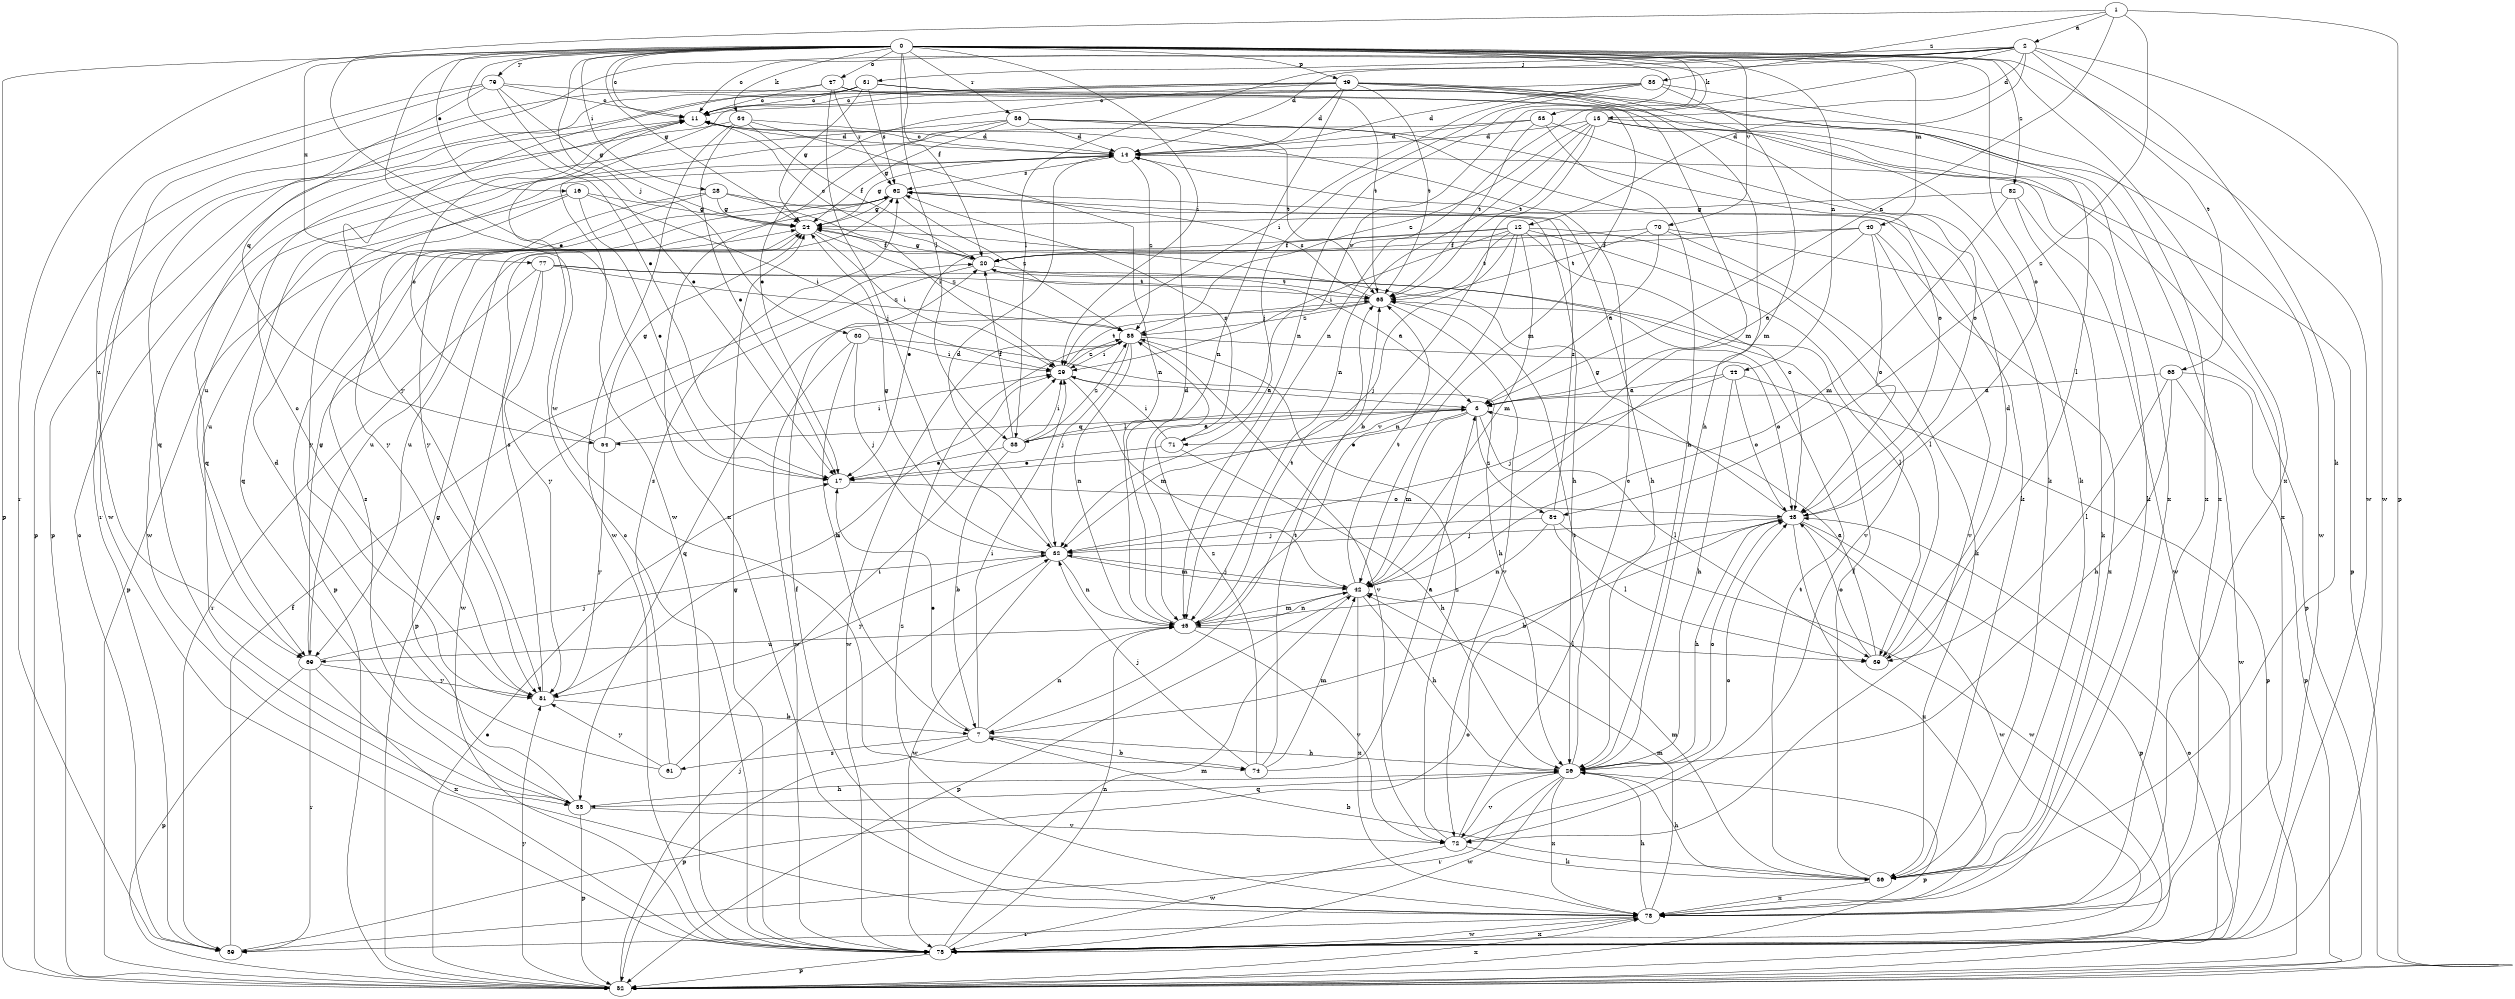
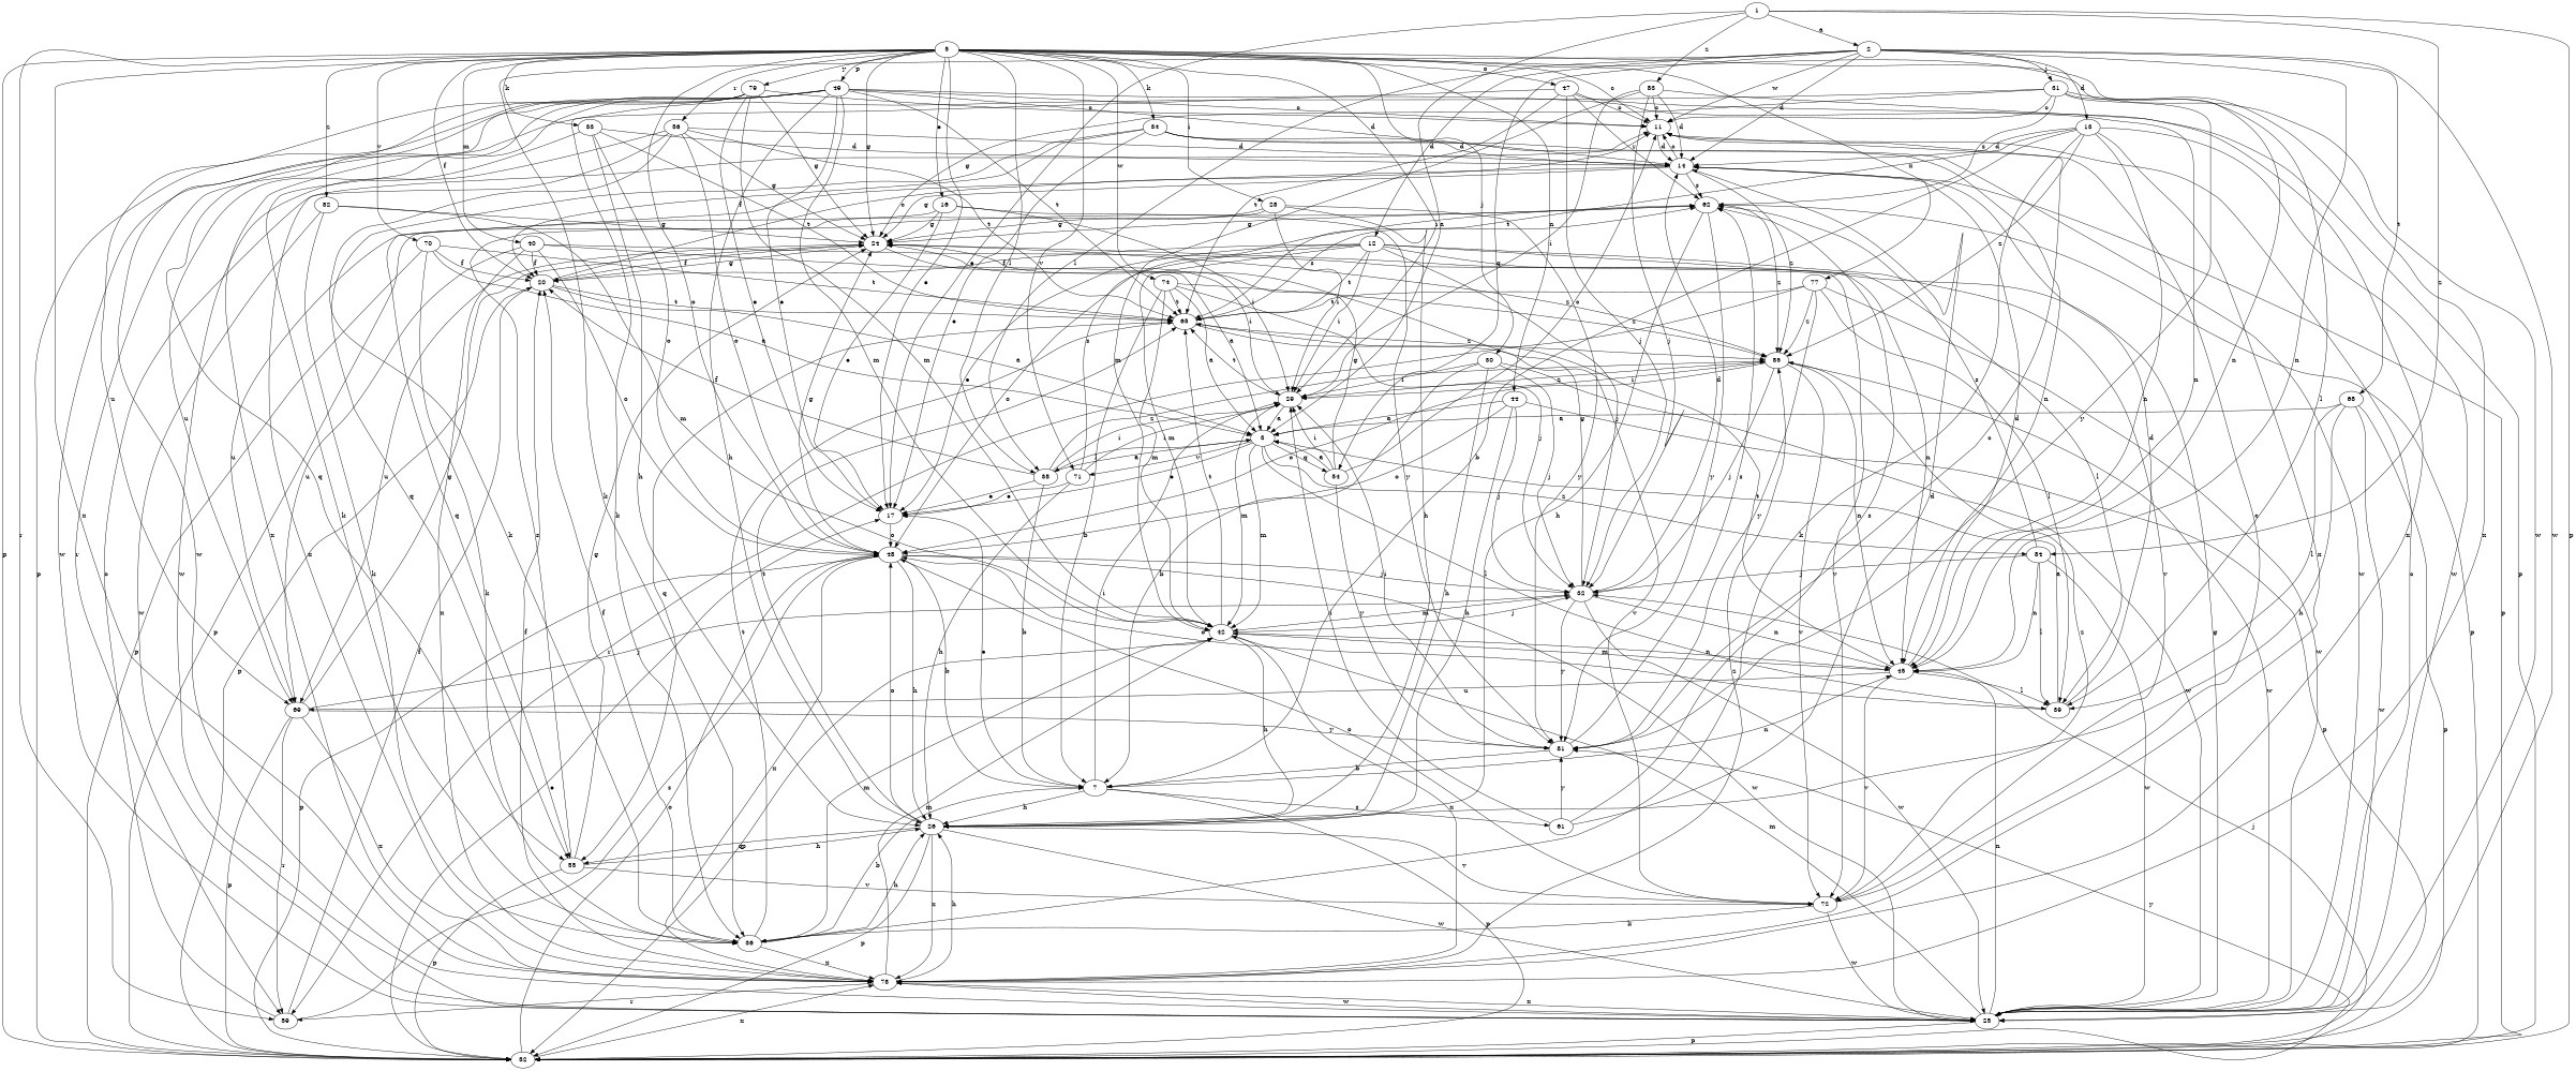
  strict digraph {
-   0
+   0 [label=5]
    11
    16
    17
    20
    24
    28
    29
    30
    33
    34
    38
    40
    44
    45
    47
    48
    49
    52
    56
    59
    70
    71
    74
-   75
+   75 [label=25]
    77
    78
    79
    82
    14
    69
    81
    3
    65
    85
    26
    42
    7
    32
    55
    72
    39
    36
    62
    1
    2
    83
    84
    12
    13
    31
    54
    n53 [label=68]
    61
    0 -> 11 [label=c]
    0 -> 16 [label=e]
    0 -> 17 [label=e]
    0 -> 20 [label=f]
    0 -> 24 [label=g]
    0 -> 28 [label=i]
    0 -> 29 [label=i]
    0 -> 30 [label=j]
    0 -> 33 [label=k]
    0 -> 34 [label=k]
    0 -> 38 [label=l]
    0 -> 40 [label=m]
    0 -> 44 [label=n]
    0 -> 45 [label=n]
    0 -> 47 [label=o]
    0 -> 48 [label=o]
    0 -> 49 [label=p]
    0 -> 52 [label=p]
    0 -> 56 [label=r]
    0 -> 59 [label=r]
    0 -> 70 [label=v]
    0 -> 71 [label=v]
    0 -> 74 [label=w]
    0 -> 75 [label=w]
    0 -> 77 [label=x]
    0 -> 78 [label=x]
    0 -> 79 [label=y]
    0 -> 82 [label=z]
    11 -> 14 [label=d]
    16 -> 17 [label=e]
    16 -> 24 [label=g]
    16 -> 29 [label=i]
    16 -> 69 [label=u]
    16 -> 81 [label=y]
    17 -> 48 [label=o]
    20 -> 11 [label=c]
    20 -> 24 [label=g]
    20 -> 52 [label=p]
    20 -> 3 [label=a]
    20 -> 65 [label=t]
    24 -> 20 [label=f]
    24 -> 29 [label=i]
    24 -> 69 [label=u]
    24 -> 85 [label=z]
    28 -> 24 [label=g]
    28 -> 29 [label=i]
    28 -> 52 [label=p]
    28 -> 81 [label=y]
    28 -> 26 [label=h]
    29 -> 3 [label=a]
    29 -> 65 [label=t]
    29 -> 85 [label=z]
    29 -> 42 [label=m]
    30 -> 29 [label=i]
    30 -> 75 [label=w]
    30 -> 26 [label=h]
    30 -> 7 [label=b]
    30 -> 32 [label=j]
    33 -> 48 [label=o]
    33 -> 14 [label=d]
    33 -> 69 [label=u]
    33 -> 65 [label=t]
    33 -> 26 [label=h]
    34 -> 17 [label=e]
    34 -> 20 [label=f]
    34 -> 45 [label=n]
    34 -> 75 [label=w]
    34 -> 14 [label=d]
    34 -> 55 [label=q]
    38 -> 17 [label=e]
    38 -> 20 [label=f]
    38 -> 29 [label=i]
    38 -> 3 [label=a]
    38 -> 85 [label=z]
    38 -> 7 [label=b]
    40 -> 20 [label=f]
    40 -> 48 [label=o]
    40 -> 78 [label=x]
    40 -> 69 [label=u]
    40 -> 3 [label=a]
    40 -> 72 [label=v]
    44 -> 48 [label=o]
    44 -> 52 [label=p]
    44 -> 3 [label=a]
    44 -> 26 [label=h]
    44 -> 32 [label=j]
    45 -> 14 [label=d]
    45 -> 69 [label=u]
    45 -> 65 [label=t]
    45 -> 42 [label=m]
    45 -> 72 [label=v]
    45 -> 39 [label=l]
    47 -> 11 [label=c]
    47 -> 52 [label=p]
    47 -> 65 [label=t]
    47 -> 32 [label=j]
    47 -> 36 [label=k]
    47 -> 62 [label=r]
    48 -> 24 [label=g]
    48 -> 52 [label=p]
    48 -> 75 [label=w]
    48 -> 78 [label=x]
    48 -> 26 [label=h]
    48 -> 7 [label=b]
    48 -> 32 [label=j]
    49 -> 11 [label=c]
    49 -> 17 [label=e]
    49 -> 45 [label=n]
    49 -> 52 [label=p]
    49 -> 75 [label=w]
    49 -> 78 [label=x]
    49 -> 14 [label=d]
    49 -> 65 [label=t]
    49 -> 26 [label=h]
    49 -> 42 [label=m]
    49 -> 36 [label=k]
    52 -> 17 [label=e]
    52 -> 48 [label=o]
    52 -> 78 [label=x]
    52 -> 81 [label=y]
    52 -> 32 [label=j]
    56 -> 24 [label=g]
    56 -> 48 [label=o]
    56 -> 75 [label=w]
    56 -> 78 [label=x]
    56 -> 14 [label=d]
    56 -> 65 [label=t]
    56 -> 36 [label=k]
    59 -> 11 [label=c]
    59 -> 20 [label=f]
-   59 -> 48 [label=o]
+   59 -> 48 [label=s]
    70 -> 20 [label=f]
    70 -> 52 [label=p]
    70 -> 3 [label=a]
    70 -> 65 [label=t]
    70 -> 36 [label=k]
    71 -> 17 [label=e]
    71 -> 29 [label=i]
    71 -> 26 [label=h]
    71 -> 62 [label=s]
    74 -> 3 [label=a]
    74 -> 65 [label=t]
    74 -> 85 [label=z]
    74 -> 42 [label=m]
-   7 -> 74 [label=b]
+   74 -> 7 [label=b]
    74 -> 32 [label=j]
    75 -> 11 [label=c]
    75 -> 24 [label=g]
    75 -> 45 [label=n]
    75 -> 52 [label=p]
    75 -> 78 [label=x]
    75 -> 42 [label=m]
    77 -> 59 [label=r]
    77 -> 75 [label=w]
    77 -> 81 [label=y]
    77 -> 65 [label=t]
    77 -> 85 [label=z]
    77 -> 39 [label=l]
    78 -> 20 [label=f]
    78 -> 59 [label=r]
    78 -> 75 [label=w]
    78 -> 85 [label=z]
    78 -> 26 [label=h]
    78 -> 42 [label=m]
    79 -> 11 [label=c]
    79 -> 17 [label=e]
    79 -> 24 [label=g]
    79 -> 75 [label=w]
    79 -> 69 [label=u]
    79 -> 42 [label=m]
    79 -> 55 [label=q]
    82 -> 24 [label=g]
    82 -> 75 [label=w]
    82 -> 42 [label=m]
    82 -> 36 [label=k]
    14 -> 11 [label=c]
    14 -> 24 [label=g]
    14 -> 52 [label=p]
    14 -> 85 [label=z]
    14 -> 55 [label=q]
    14 -> 62 [label=s]
    69 -> 24 [label=g]
    69 -> 52 [label=p]
    69 -> 59 [label=r]
    69 -> 78 [label=x]
    69 -> 81 [label=y]
    69 -> 32 [label=j]
    81 -> 11 [label=c]
    81 -> 29 [label=i]
    81 -> 7 [label=b]
    81 -> 62 [label=s]
    3 -> 17 [label=e]
    3 -> 38 [label=l]
    3 -> 71 [label=v]
    3 -> 42 [label=m]
    3 -> 39 [label=l]
    3 -> 84 [label=z]
    3 -> 54 [label=q]
    65 -> 85 [label=z]
    65 -> 55 [label=q]
    65 -> 72 [label=v]
    65 -> 62 [label=s]
    85 -> 29 [label=i]
    85 -> 45 [label=n]
    85 -> 48 [label=o]
    85 -> 75 [label=w]
    85 -> 32 [label=j]
    85 -> 72 [label=v]
    26 -> 48 [label=o]
    26 -> 52 [label=p]
-   26 -> 59 [label=r]
    26 -> 75 [label=w]
    26 -> 78 [label=x]
    26 -> 65 [label=t]
    26 -> 55 [label=q]
    26 -> 72 [label=v]
    42 -> 45 [label=n]
    42 -> 52 [label=p]
    42 -> 78 [label=x]
    42 -> 65 [label=t]
    42 -> 26 [label=h]
    42 -> 32 [label=j]
    7 -> 17 [label=e]
    7 -> 29 [label=i]
    7 -> 45 [label=n]
    7 -> 52 [label=p]
    7 -> 26 [label=h]
    7 -> 61 [label=s]
    32 -> 24 [label=g]
    32 -> 45 [label=n]
    32 -> 75 [label=w]
    32 -> 14 [label=d]
    32 -> 81 [label=y]
    32 -> 42 [label=m]
    55 -> 24 [label=g]
    55 -> 52 [label=p]
    55 -> 26 [label=h]
    55 -> 72 [label=v]
    55 -> 62 [label=s]
    72 -> 11 [label=c]
    72 -> 48 [label=o]
    72 -> 75 [label=w]
    72 -> 85 [label=z]
    72 -> 36 [label=k]
    39 -> 48 [label=o]
    39 -> 14 [label=d]
    39 -> 3 [label=a]
    36 -> 20 [label=f]
    36 -> 78 [label=x]
    36 -> 65 [label=t]
    36 -> 26 [label=h]
    36 -> 42 [label=m]
    36 -> 7 [label=b]
    62 -> 24 [label=g]
    62 -> 52 [label=p]
    62 -> 81 [label=y]
    62 -> 85 [label=z]
    62 -> 26 [label=h]
    1 -> 17 [label=e]
    1 -> 52 [label=p]
    1 -> 3 [label=a]
    1 -> 2 [label=a]
    1 -> 83 [label=z]
    1 -> 84 [label=z]
-   2 -> 11 [label=c]
+   2 -> 11 [label=w]
    2 -> 38 [label=l]
    2 -> 45 [label=n]
    2 -> 75 [label=w]
    2 -> 14 [label=d]
    2 -> 36 [label=k]
    2 -> 12 [label=d]
    2 -> 13 [label=d]
    2 -> 31 [label=j]
    2 -> 54 [label=q]
    2 -> n53 [label=t]
    83 -> 11 [label=c]
    83 -> 29 [label=i]
    83 -> 78 [label=x]
    83 -> 14 [label=d]
    83 -> 42 [label=m]
    83 -> 32 [label=j]
    84 -> 45 [label=n]
    84 -> 75 [label=w]
    84 -> 32 [label=j]
    84 -> 39 [label=l]
    84 -> 62 [label=s]
    12 -> 17 [label=e]
    12 -> 20 [label=f]
    12 -> 29 [label=i]
    12 -> 45 [label=n]
    12 -> 48 [label=o]
    12 -> 65 [label=t]
    12 -> 42 [label=m]
    12 -> 32 [label=j]
    12 -> 72 [label=v]
    12 -> 39 [label=l]
    13 -> 45 [label=n]
    13 -> 75 [label=w]
    13 -> 78 [label=x]
    13 -> 14 [label=d]
    13 -> 65 [label=t]
    13 -> 85 [label=z]
    13 -> 7 [label=b]
    13 -> 36 [label=k]
    31 -> 11 [label=c]
    31 -> 24 [label=g]
    31 -> 59 [label=r]
    31 -> 78 [label=x]
    31 -> 81 [label=y]
    31 -> 39 [label=l]
    31 -> 62 [label=s]
    54 -> 11 [label=c]
    54 -> 24 [label=g]
    54 -> 29 [label=i]
    54 -> 81 [label=y]
+   54 -> 3 [label=a]
    n53 -> 52 [label=p]
    n53 -> 75 [label=w]
    n53 -> 3 [label=a]
    n53 -> 26 [label=h]
    n53 -> 39 [label=l]
    61 -> 29 [label=i]
    61 -> 14 [label=d]
    61 -> 81 [label=y]
    61 -> 62 [label=s]
  }
